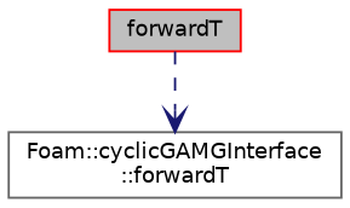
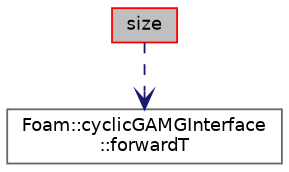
  digraph {
    rankdir=TB
    node [fontname=Helvetica fontsize=10 shape=record]
-   n1 [color=red fillcolor=grey75 fontcolor=black height=0.2 label=forwardT style=filled width=0.4]
+   n1 [color=red fillcolor=grey75 fontcolor=black height=0.2 label=size style=filled width=0.4]
    n2 [color=gray40 height=0.2 label="Foam::cyclicGAMGInterface\l::forwardT" width=0.4]
    n1 -> n2 [color=midnightblue fontname=Helvetica fontsize=10 labelfontname=Helvetica labelfontsize=10 style=dashed arrowhead=vee]
  }
